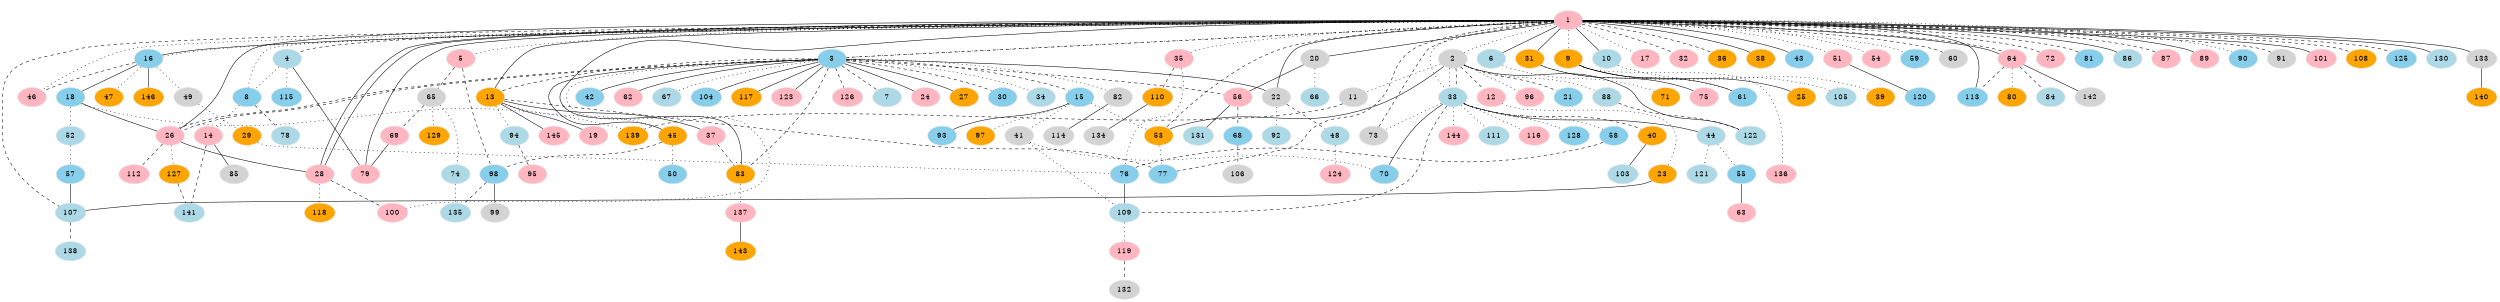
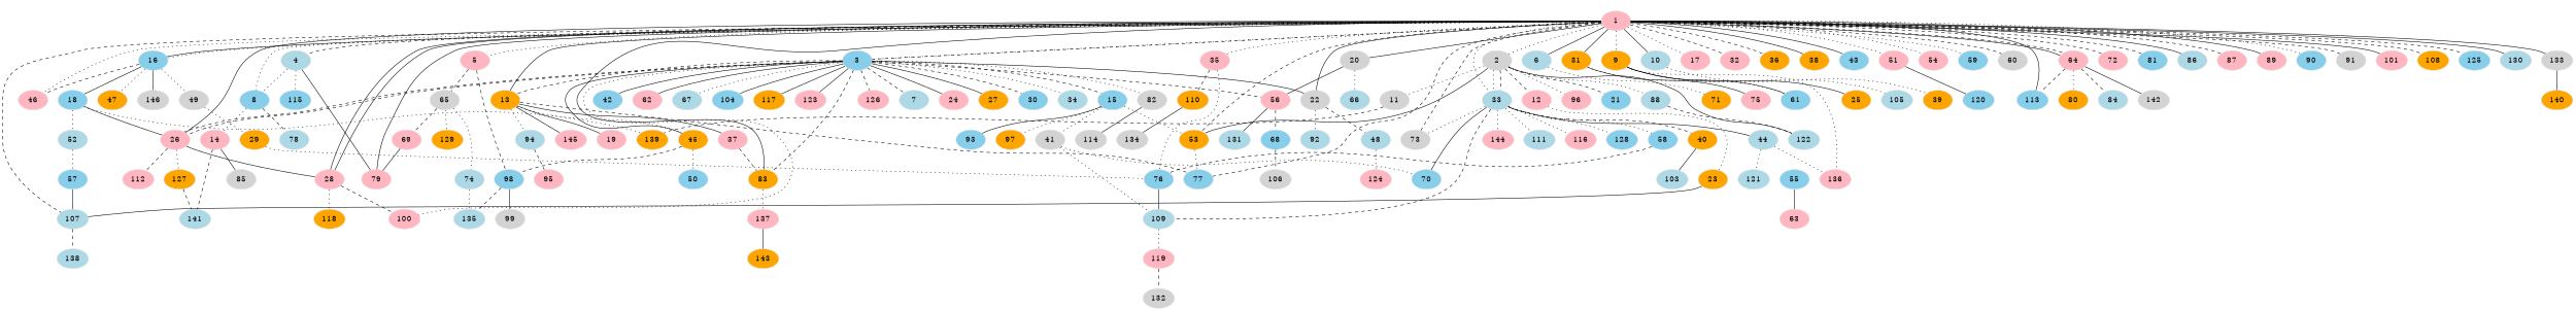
  graph {
    node [color=gray90 fillcolor=lightpink style=filled]
    edge [style=dotted]
    2 [fillcolor=lightgrey]
    1
    3 [fillcolor=skyblue]
    4 [fillcolor=lightblue]
    5
    6 [fillcolor=lightblue]
    8 [fillcolor=skyblue]
    9 [fillcolor=orange]
    10 [fillcolor=lightblue]
    13 [fillcolor=orange]
    16 [fillcolor=skyblue]
    17
    20 [fillcolor=lightgrey]
    22 [fillcolor=lightgrey]
    26
    28
    31 [fillcolor=orange]
    32
    33 [fillcolor=lightblue]
    35
    36 [fillcolor=orange]
    38 [fillcolor=orange]
    43 [fillcolor=skyblue]
    46
    51
    53 [fillcolor=orange]
    54
    59 [fillcolor=skyblue]
    60 [fillcolor=lightgrey]
    64
    72
    73 [fillcolor=lightgrey]
    77 [fillcolor=skyblue]
    79
    81 [fillcolor=skyblue]
    83 [fillcolor=orange]
    86 [fillcolor=lightblue]
    87
    89
    90 [fillcolor=skyblue]
    91 [fillcolor=lightgrey]
    101
    107 [fillcolor=lightblue]
    108 [fillcolor=orange]
    113 [fillcolor=skyblue]
    125 [fillcolor=skyblue]
    130 [fillcolor=lightblue]
    133 [fillcolor=lightgrey]
    11 [fillcolor=lightgrey]
    12
    21 [fillcolor=skyblue]
    88 [fillcolor=lightblue]
    96
    122 [fillcolor=lightblue]
    7 [fillcolor=lightblue]
    15 [fillcolor=skyblue]
    24
    27 [fillcolor=orange]
    30 [fillcolor=skyblue]
    34 [fillcolor=lightblue]
    42 [fillcolor=skyblue]
    45 [fillcolor=orange]
    56
    62
    67 [fillcolor=lightblue]
    82 [fillcolor=lightgrey]
    100
    104 [fillcolor=skyblue]
    117 [fillcolor=orange]
    123
    126
    115 [fillcolor=skyblue]
    65 [fillcolor=lightgrey]
    98 [fillcolor=skyblue]
    71 [fillcolor=orange]
    14
    78 [fillcolor=lightblue]
    25 [fillcolor=orange]
    61 [fillcolor=skyblue]
    105 [fillcolor=lightblue]
    136
    39 [fillcolor=orange]
    19
    37
    94 [fillcolor=lightblue]
    145
    18 [fillcolor=skyblue]
    47 [fillcolor=orange]
    49 [fillcolor=lightgrey]
-   146 [fillcolor=orange]
+   146 [fillcolor=lightgrey]
    66 [fillcolor=lightblue]
    48 [fillcolor=lightblue]
    92 [fillcolor=lightblue]
    112
    127 [fillcolor=orange]
    118 [fillcolor=orange]
    75
    40 [fillcolor=orange]
    44 [fillcolor=lightblue]
    58 [fillcolor=skyblue]
    70 [fillcolor=skyblue]
    109 [fillcolor=lightblue]
    111 [fillcolor=lightblue]
    116
    128 [fillcolor=skyblue]
    144
    76 [fillcolor=skyblue]
    110 [fillcolor=orange]
    120 [fillcolor=skyblue]
    80 [fillcolor=orange]
    84 [fillcolor=lightblue]
    142 [fillcolor=lightgrey]
    137
    138 [fillcolor=lightblue]
    140 [fillcolor=orange]
    139 [fillcolor=orange]
    23 [fillcolor=orange]
    41 [fillcolor=lightgrey]
    93 [fillcolor=skyblue]
    97 [fillcolor=orange]
    50 [fillcolor=skyblue]
    68 [fillcolor=skyblue]
    131 [fillcolor=lightblue]
    114 [fillcolor=lightgrey]
    69
    74 [fillcolor=lightblue]
    129 [fillcolor=orange]
    135 [fillcolor=lightblue]
    99 [fillcolor=lightgrey]
    85 [fillcolor=lightgrey]
    141 [fillcolor=lightblue]
    95
    52 [fillcolor=lightblue]
    29 [fillcolor=orange]
    57 [fillcolor=skyblue]
    124
    103 [fillcolor=lightblue]
    55 [fillcolor=skyblue]
    121 [fillcolor=lightblue]
    119
    134 [fillcolor=lightgrey]
    63
    106 [fillcolor=lightgrey]
    143 [fillcolor=orange]
    132 [fillcolor=lightgrey]
    2 -- 33
    2 -- 33 [style=dashed]
    2 -- 53 [style=solid]
    2 -- 11
    2 -- 12 [style=dashed]
    2 -- 21 [style=dashed]
    2 -- 88
    2 -- 96
    2 -- 122 [style=solid]
    1 -- 2
    1 -- 3
    1 -- 3 [style=dashed]
    1 -- 4 [style=dashed]
    1 -- 5
    1 -- 6 [style=solid]
    1 -- 8
    1 -- 9
    1 -- 10 [style=solid]
    1 -- 13 [style=solid]
    1 -- 16 [style=solid]
    1 -- 16
    1 -- 17
    1 -- 20 [style=solid]
    1 -- 22 [style=solid]
    1 -- 26 [style=solid]
    1 -- 28 [style=solid]
    1 -- 28 [style=solid]
    1 -- 31 [style=solid]
    1 -- 32 [style=dashed]
    1 -- 33
    1 -- 35
    1 -- 36 [style=dashed]
    1 -- 38 [style=solid]
    1 -- 43 [style=solid]
    1 -- 46
    1 -- 51
    1 -- 53 [style=dashed]
    1 -- 54
    1 -- 59
    1 -- 60 [style=dashed]
    1 -- 64 [style=solid]
    1 -- 64 [style=dashed]
    1 -- 72 [style=dashed]
    1 -- 73 [style=dashed]
    1 -- 77 [style=dashed]
    1 -- 79 [style=solid]
    1 -- 81 [style=dashed]
    1 -- 83 [style=solid]
    1 -- 86 [style=solid]
    1 -- 87 [style=dashed]
    1 -- 89 [style=solid]
    1 -- 90
    1 -- 91 [style=dashed]
    1 -- 101 [style=solid]
    1 -- 107 [style=dashed]
    1 -- 108 [style=dashed]
    1 -- 113 [style=solid]
    1 -- 125 [style=dashed]
    1 -- 130 [style=solid]
    1 -- 133 [style=solid]
    3 -- 13 [style=dashed]
    3 -- 22 [style=solid]
    3 -- 26 [style=dashed]
    3 -- 26 [style=dashed]
    3 -- 83 [style=dashed]
    3 -- 7 [style=dashed]
    3 -- 15 [style=dashed]
    3 -- 24 [style=solid]
    3 -- 27 [style=solid]
    3 -- 30 [style=dashed]
    3 -- 34
    3 -- 42 [style=solid]
    3 -- 45 [style=solid]
    3 -- 56 [style=dashed]
    3 -- 62 [style=solid]
    3 -- 67
    3 -- 82
    3 -- 100
    3 -- 104 [style=solid]
    3 -- 117 [style=solid]
    3 -- 123 [style=solid]
    3 -- 126 [style=dashed]
    4 -- 8
    4 -- 79 [style=solid]
    4 -- 115
    5 -- 65 [style=dashed]
    5 -- 98 [style=dashed]
    6 -- 71
    8 -- 14
    8 -- 78 [style=dashed]
    9 -- 25 [style=solid]
    9 -- 61 [style=solid]
    9 -- 105
    9 -- 136
    10 -- 39
    13 -- 77 [style=dashed]
    13 -- 45
    13 -- 19 [style=solid]
    13 -- 37 [style=solid]
    13 -- 94
    13 -- 145 [style=solid]
    16 -- 46 [style=dashed]
    16 -- 18 [style=solid]
    16 -- 47
    16 -- 49
    16 -- 146 [style=solid]
    20 -- 56 [style=solid]
    20 -- 66
    22 -- 48 [style=dashed]
    22 -- 92
    26 -- 28 [style=solid]
    26 -- 112 [style=dashed]
    26 -- 127
    28 -- 100 [style=dashed]
    28 -- 118
    31 -- 61
    31 -- 75 [style=solid]
    33 -- 73
    33 -- 40 [style=dashed]
    33 -- 44 [style=solid]
    33 -- 58
    33 -- 70 [style=solid]
    33 -- 109 [style=dashed]
    33 -- 111
    33 -- 116
    33 -- 128
    33 -- 144
    35 -- 76
    35 -- 110 [style=dashed]
    51 -- 120 [style=solid]
    53 -- 77
    64 -- 113 [style=dashed]
    64 -- 80
    64 -- 84 [style=dashed]
    64 -- 142 [style=solid]
    83 -- 137
    107 -- 138 [style=dashed]
    133 -- 140 [style=solid]
    11 -- 139 [style=dashed]
    12 -- 23
    88 -- 122 [style=dashed]
    15 -- 53
    15 -- 41
    15 -- 93 [style=solid]
    15 -- 97
    45 -- 98 [style=dashed]
    45 -- 50
    56 -- 68 [style=dashed]
    56 -- 131 [style=solid]
    82 -- 114 [style=solid]
    65 -- 69 [style=dashed]
    65 -- 74
    65 -- 129
    98 -- 135 [style=dashed]
    98 -- 99 [style=solid]
    14 -- 85 [style=solid]
    14 -- 141 [style=dashed]
    37 -- 83 [style=dashed]
    94 -- 95 [style=dashed]
    18 -- 26 [style=solid]
    18 -- 139
    18 -- 52
    49 -- 29
    48 -- 124
    127 -- 141 [style=dashed]
    40 -- 103 [style=solid]
-   44 -- 55
+   44 -- 136
    44 -- 121
    58 -- 76 [style=dashed]
    109 -- 119
    76 -- 109 [style=solid]
    110 -- 134 [style=solid]
    137 -- 143 [style=solid]
    23 -- 107 [style=solid]
    41 -- 70
    41 -- 109
    68 -- 106 [style=dashed]
    69 -- 79 [style=solid]
    74 -- 135
    52 -- 57
    29 -- 76
    57 -- 107 [style=solid]
    55 -- 63 [style=solid]
    119 -- 132 [style=dashed]
  }
